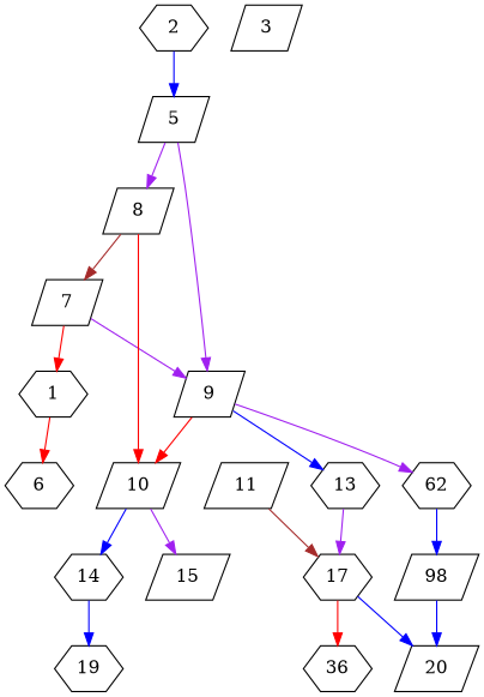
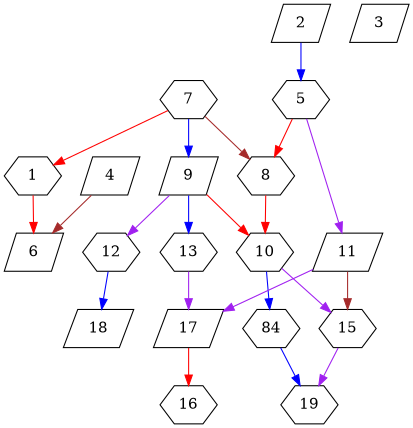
  digraph {
    node [alpha=0.16 shape=hexagon]
    edge [color=purple]
    1 [alpha=0.07 expect_size=50794496]
-   6 [expect_size=36742144]
-   7 [alpha=0.14 expect_size=19745792 shape=parallelogram]
-   8 [alpha=0.11 expect_size=13587456 shape=parallelogram]
+   6 [expect_size=36742144 shape=parallelogram]
+   7 [alpha=0.14 expect_size=19745792]
+   8 [alpha=0.11 expect_size=13587456]
    9 [alpha=0.18 expect_size=50179072 shape=parallelogram]
-   10 [alpha=0.14 expect_size=6235136 shape=parallelogram]
-   12 [alpha=0.00 expect_size=15075328 label=62]
+   10 [alpha=0.14 expect_size=6235136]
+   12 [alpha=0.00 expect_size=15075328]
    13 [alpha=0.12 expect_size=23495680]
-   2 [alpha=0.04 expect_size=8973312]
-   5 [alpha=0.15 expect_size=40582144 shape=parallelogram]
+   2 [alpha=0.04 expect_size=8973312 shape=parallelogram]
+   5 [alpha=0.15 expect_size=40582144]
    3 [alpha=0.03 expect_size=15594496 shape=parallelogram]
-   14 [alpha=0.01 expect_size=30949376]
-   15 [expect_size=24153088 shape=parallelogram]
+   4 [alpha=0.17 expect_size=12024832 shape=parallelogram]
+   14 [alpha=0.01 expect_size=30949376 label=84]
+   15 [expect_size=24153088]
    11 [alpha=0.11 expect_size=46450688 shape=parallelogram]
-   17 [alpha=0.00 expect_size=50957312]
-   18 [alpha=0.03 expect_size=36796416 shape=parallelogram label=98]
+   17 [alpha=0.00 expect_size=50957312 shape=parallelogram]
+   18 [alpha=0.03 expect_size=36796416 shape=parallelogram]
    19 [alpha=0.18 expect_size=15453184]
-   16 [alpha=0.19 expect_size=12295168 label=36]
-   20 [alpha=0.05 expect_size=11458560 shape=parallelogram]
+   16 [alpha=0.19 expect_size=12295168]
    1 -> 6 [color=red]
    7 -> 1 [color=red]
-   8 -> 7 [color=brown]
-   7 -> 9
+   7 -> 8 [color=brown]
+   7 -> 9 [color=blue]
    8 -> 10 [color=red]
    9 -> 10 [color=red]
    9 -> 12
    9 -> 13 [color=blue]
    10 -> 14 [color=blue]
    10 -> 15
    12 -> 18 [color=blue]
    13 -> 17
    2 -> 5 [color=blue]
-   5 -> 8
-   5 -> 9
+   5 -> 8 [color=red]
+   5 -> 11
+   4 -> 6 [color=brown]
    14 -> 19 [color=blue]
-   11 -> 17 [color=brown]
+   15 -> 19
+   11 -> 15 [color=brown]
+   11 -> 17
    17 -> 16 [color=red]
-   17 -> 20 [color=blue]
-   18 -> 20 [color=blue]
  }
